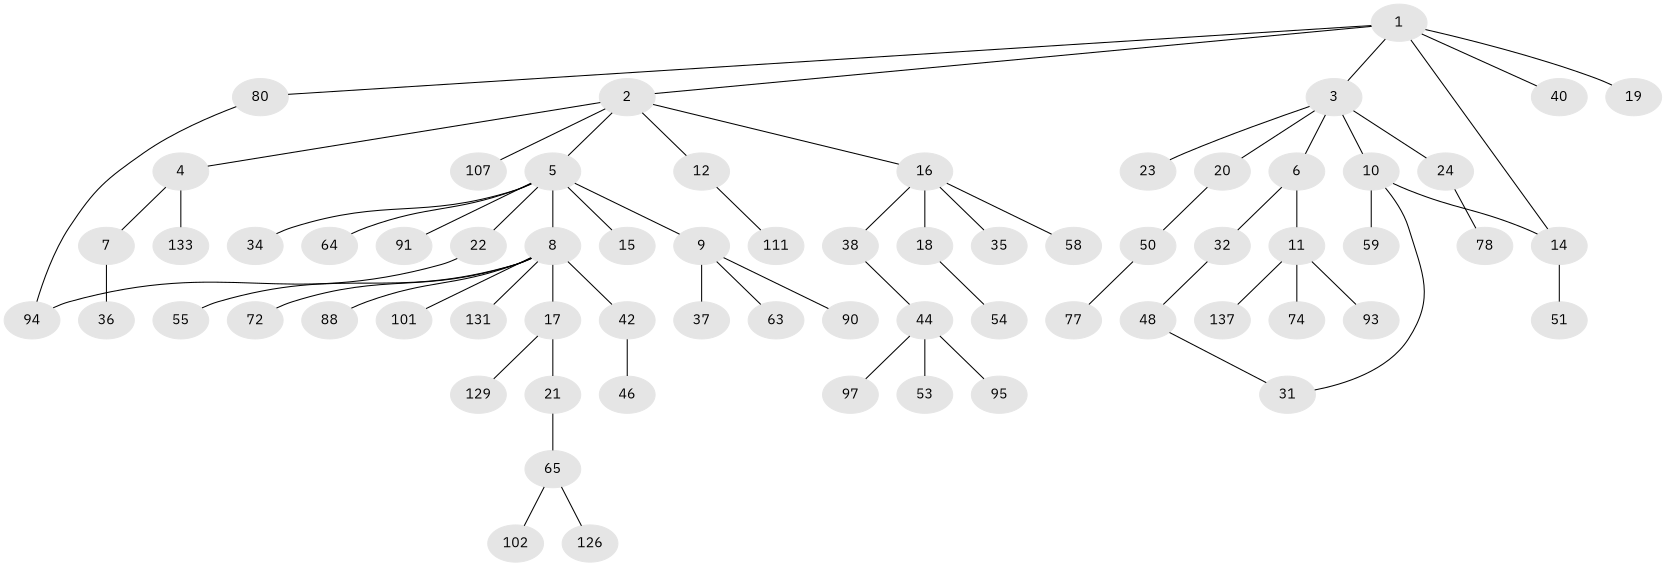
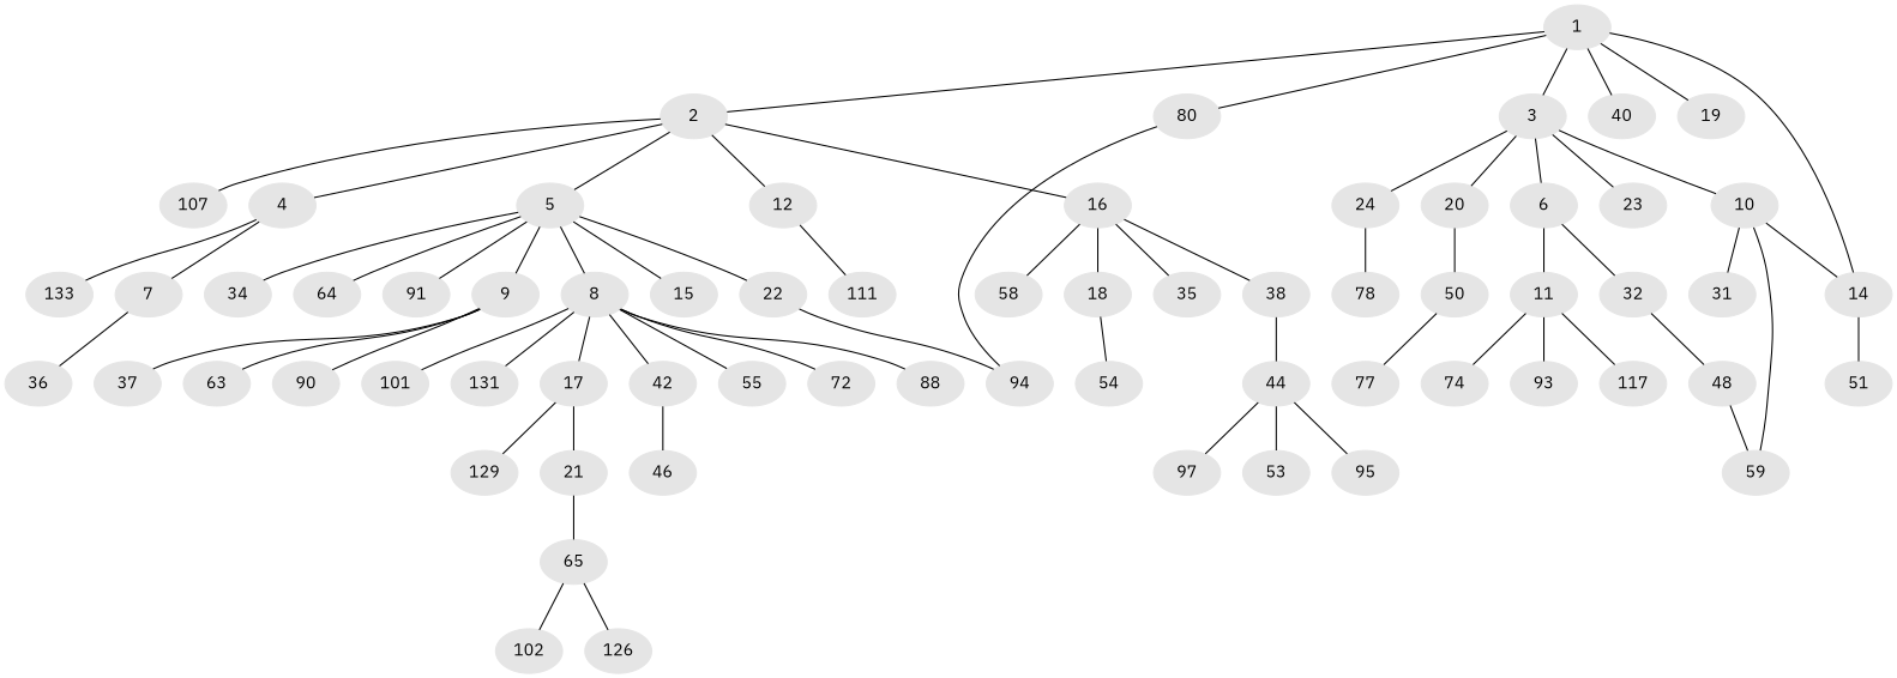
  graph {
    fontname="IBM Plex Sans"
    node [color=gray90 fontname="IBM Plex Sans" style=filled]
    edge [fontname="IBM Plex Sans"]
    1
    2
    3
    14 [super="+89+41"]
    40
    n6 [label=19]
    80 [super="+105"]
    4
    5 [super="+47"]
    12 [super="+33"]
    16
    107
    6 [super="+28"]
    10 [super="+26+13+116"]
    20 [super="+27+108"]
    23 [super="+99"]
    24
    51
    94
    7
    133
    8 [super="+19"]
    9 [super="+25"]
    15 [super="+127"]
    22 [super="+76+109"]
    34 [super="+114+79"]
    64 [super="+125"]
    91 [super="+128+103"]
    111 [super="+119"]
    18
    38 [super="+87+84"]
    35 [super="+104+60"]
    58
    54 [super="+57"]
    44 [super="+45"]
    11 [super="+29+115+30+56"]
    32 [super="+82"]
    31 [super="+61"]
    59 [super="+83+62"]
    50
    78 [super="+86"]
    36
    17 [super="+71"]
    42
    55
    72
    88 [super="+120"]
    101
    131
    37 [super="+106"]
    63
    90 [super="+98"]
    74 [super="+124"]
    93
-   117 [label=137]
+   117
    48
    21 [super="+69"]
    129
    46 [super="+70"]
    65 [super="+73"]
    77
    102
    126
    53
    95
    97
    1 -- 2
    1 -- 3
    1 -- 14
    1 -- 40
    1 -- n6
    1 -- 80
    2 -- 4
    2 -- 5
    2 -- 12
    2 -- 16
    2 -- 107
    3 -- 6
    3 -- 10
    3 -- 20
    3 -- 23
    3 -- 24
    14 -- 51
    80 -- 94
    4 -- 7
    4 -- 133
    5 -- 8
    5 -- 9
    5 -- 15
    5 -- 22
    5 -- 34
    5 -- 64
    5 -- 91
    12 -- 111
    16 -- 18
    16 -- 38
    16 -- 35
    16 -- 58
    6 -- 11
    6 -- 32
    10 -- 14
    10 -- 31
    10 -- 59
    20 -- 50
    24 -- 78
    7 -- 36
    8 -- 17
    8 -- 42
    8 -- 55
    8 -- 72
    8 -- 88
    8 -- 101
    8 -- 131
    9 -- 37
    9 -- 63
    9 -- 90
    22 -- 94
    18 -- 54
    38 -- 44
    44 -- 53
    44 -- 95
    44 -- 97
    11 -- 74
    11 -- 93
    11 -- 117
    32 -- 48
    50 -- 77
    17 -- 21
    17 -- 129
    42 -- 46
-   48 -- 31
+   48 -- 59
    21 -- 65
    65 -- 102
    65 -- 126
  }
